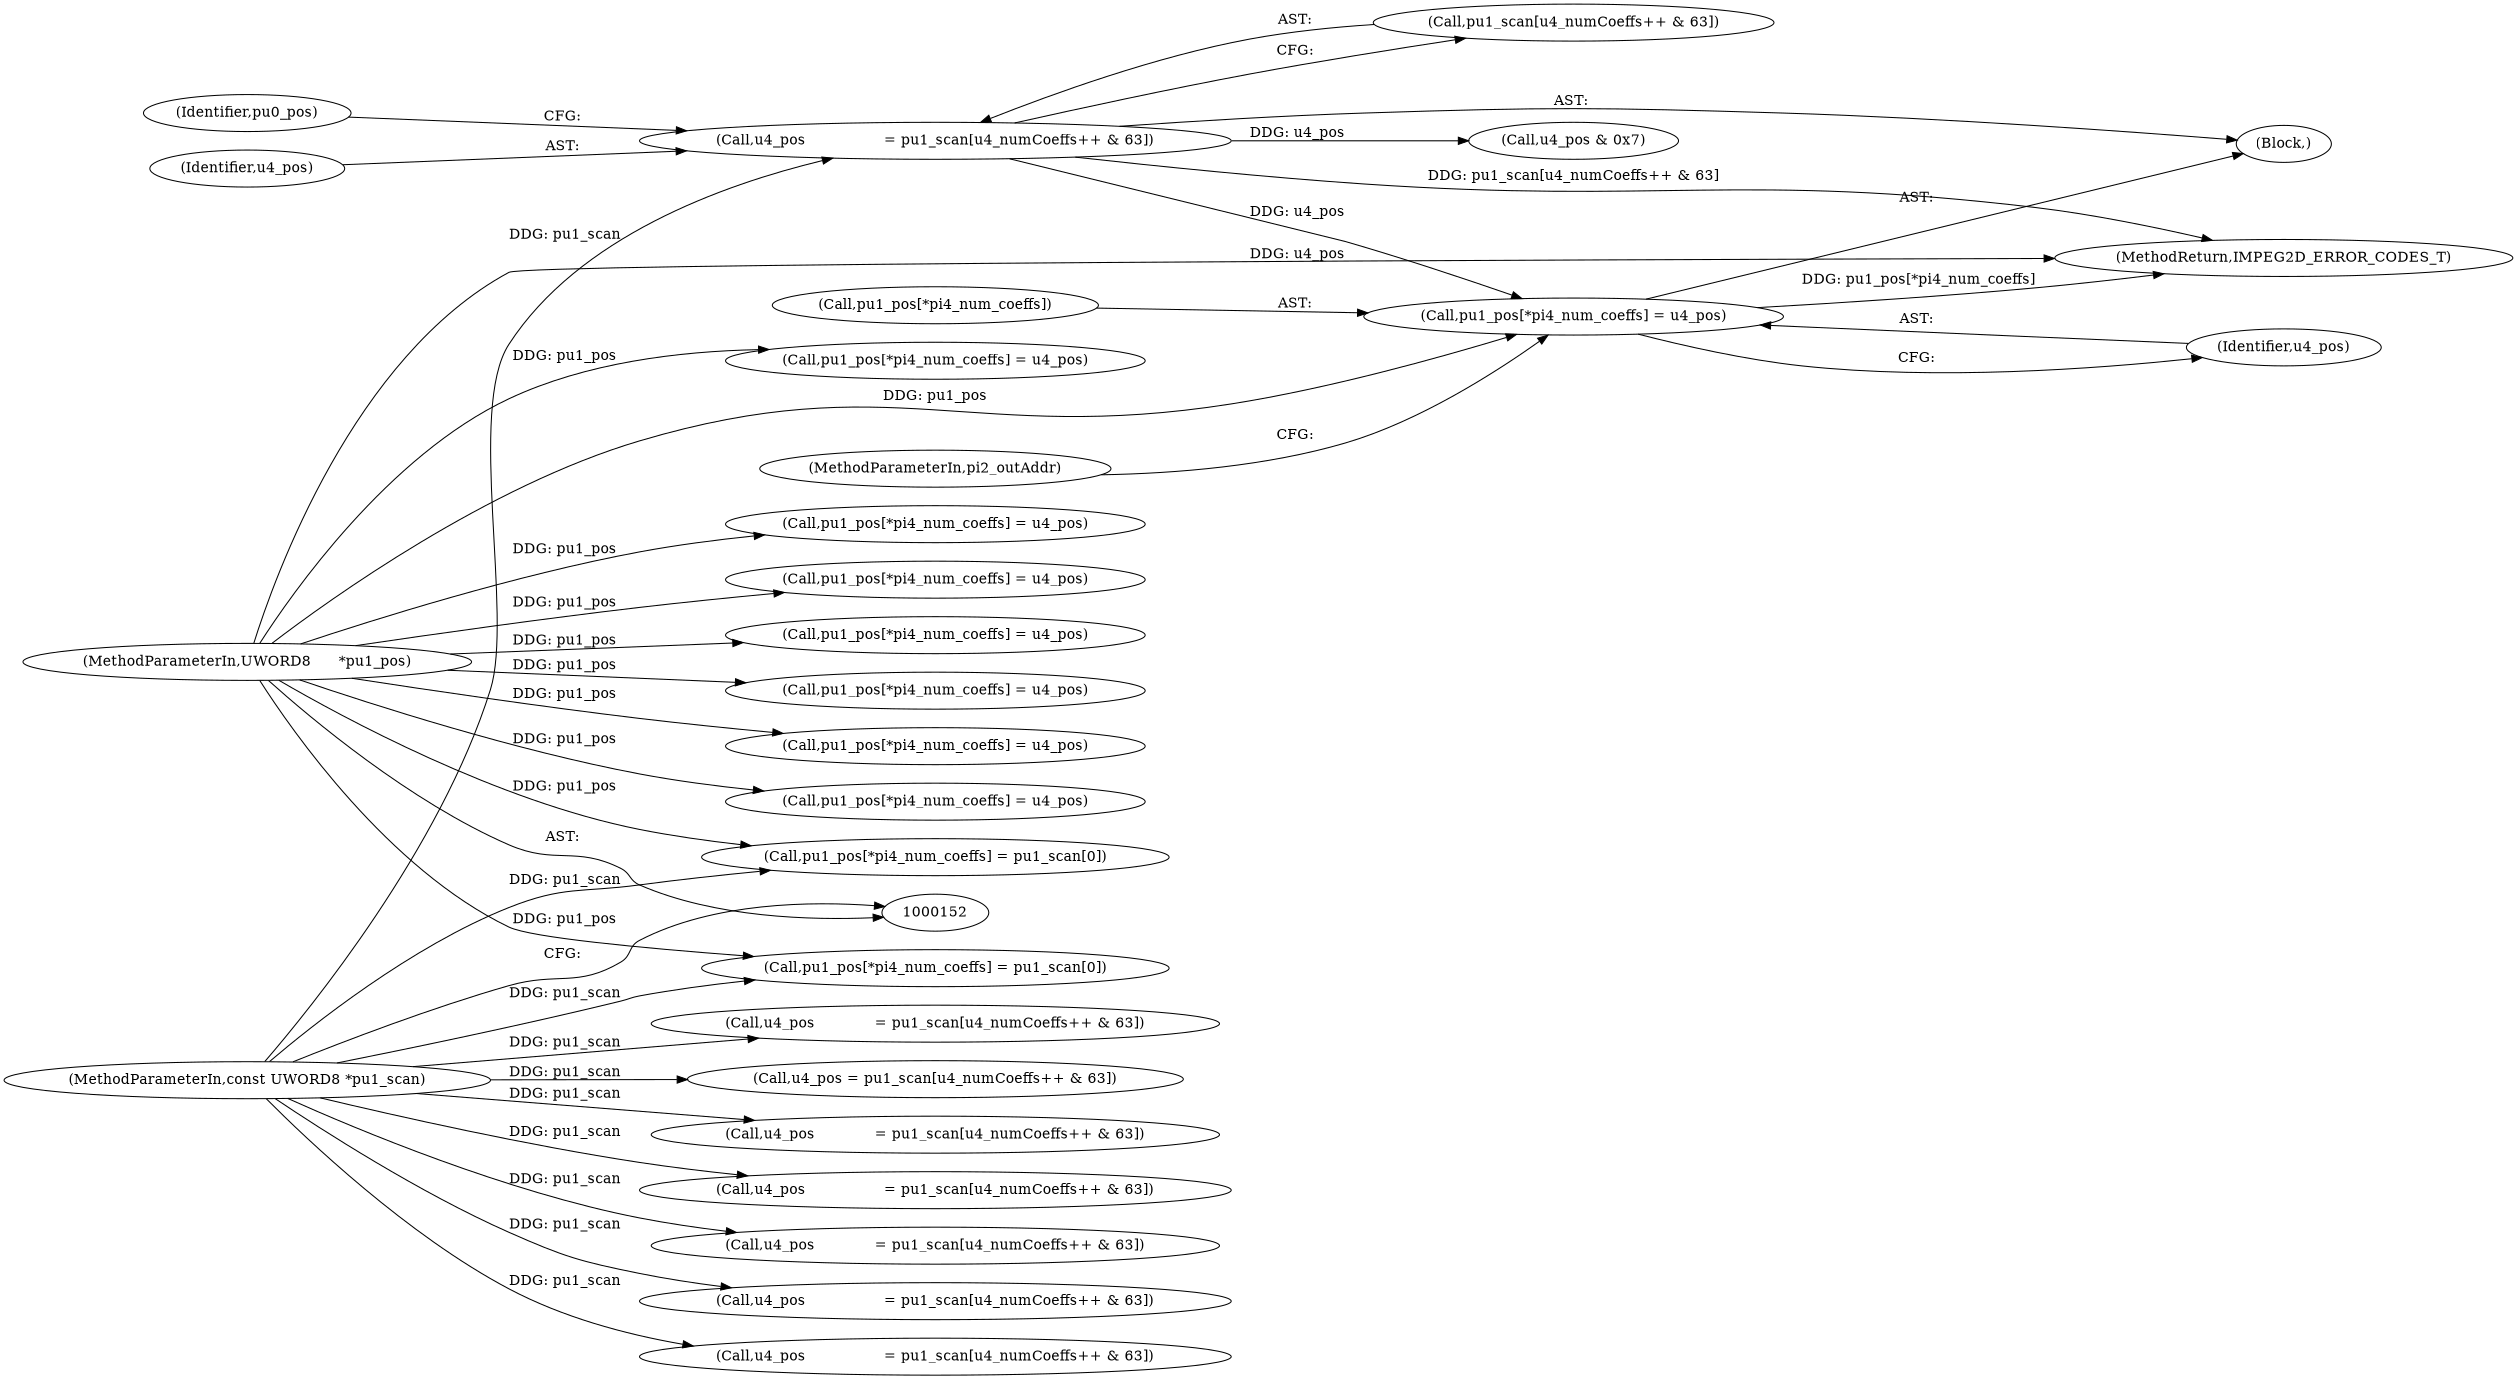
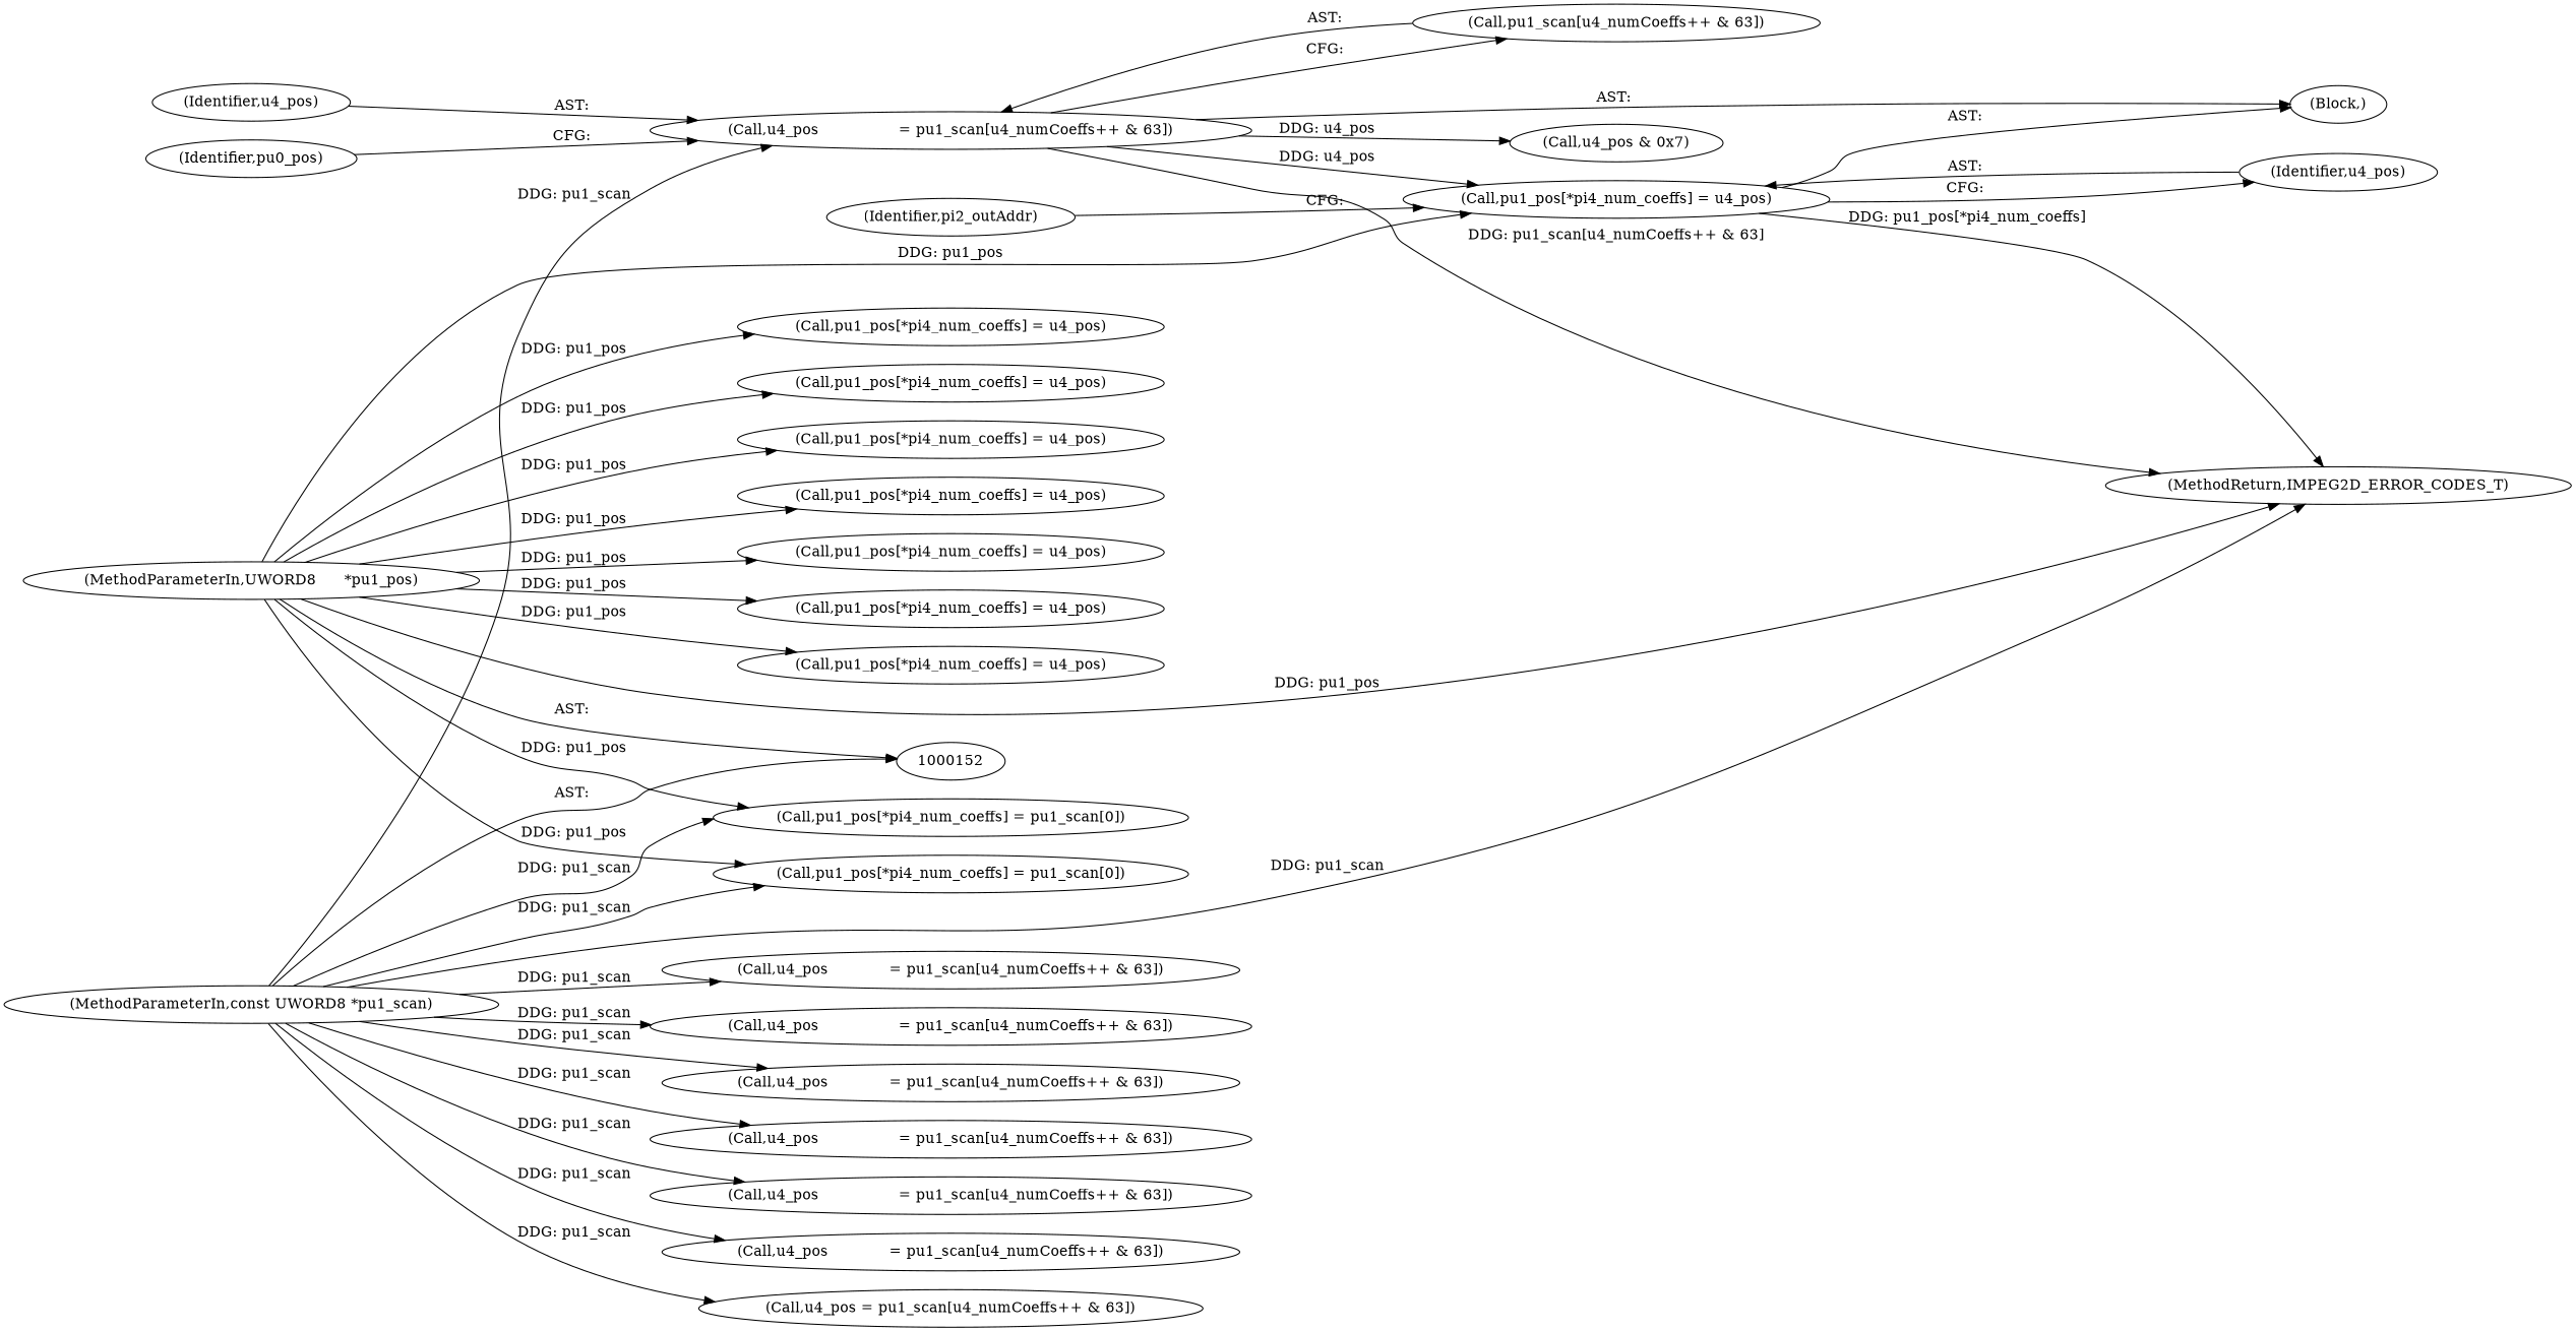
  digraph {
    rankdir=LR
    n1 [label="(Call,pu1_pos[*pi4_num_coeffs] = u4_pos)"]
    n2 [label="(MethodReturn,IMPEG2D_ERROR_CODES_T)"]
    n3 [label="(Identifier,u4_pos)"]
    n4 [label="(Block,)"]
    n5 [label="(Call,u4_pos                 = pu1_scan[u4_numCoeffs++ & 63])"]
    n6 [label="(Call,pu1_scan[u4_numCoeffs++ & 63])"]
    n7 [label="(Call,u4_pos & 0x7)"]
    n8 [label="(MethodParameterIn,const UWORD8 *pu1_scan)"]
    n9 [label="(Call,pu1_pos[*pi4_num_coeffs] = pu1_scan[0])"]
    n10 [label="(Call,u4_pos = pu1_scan[u4_numCoeffs++ & 63])"]
    n11 [label="(Call,pu1_pos[*pi4_num_coeffs] = pu1_scan[0])"]
    n12 [label="(Call,u4_pos             = pu1_scan[u4_numCoeffs++ & 63])"]
    n13 [label="(Call,u4_pos                 = pu1_scan[u4_numCoeffs++ & 63])"]
    n14 [label="(Call,u4_pos             = pu1_scan[u4_numCoeffs++ & 63])"]
    n15 [label="(Call,u4_pos                 = pu1_scan[u4_numCoeffs++ & 63])"]
    n16 [label="(Call,u4_pos                 = pu1_scan[u4_numCoeffs++ & 63])"]
    n17 [label="(Call,u4_pos             = pu1_scan[u4_numCoeffs++ & 63])"]
    1000152
    n19 [label="(MethodParameterIn,UWORD8      *pu1_pos)"]
    n20 [label="(Call,pu1_pos[*pi4_num_coeffs] = u4_pos)"]
    n21 [label="(Call,pu1_pos[*pi4_num_coeffs] = u4_pos)"]
    n22 [label="(Call,pu1_pos[*pi4_num_coeffs] = u4_pos)"]
    n23 [label="(Call,pu1_pos[*pi4_num_coeffs] = u4_pos)"]
    n24 [label="(Call,pu1_pos[*pi4_num_coeffs] = u4_pos)"]
    n25 [label="(Call,pu1_pos[*pi4_num_coeffs] = u4_pos)"]
    n26 [label="(Call,pu1_pos[*pi4_num_coeffs] = u4_pos)"]
    n27 [label="(Identifier,pu0_pos)"]
-   n28 [label="(MethodParameterIn,pi2_outAddr)"]
+   n28 [label="(Identifier,pi2_outAddr)"]
    n29 [label="(Identifier,u4_pos)"]
-   n30 [label="(Call,pu1_pos[*pi4_num_coeffs])"]
    n1 -> n2 [label="DDG: pu1_pos[*pi4_num_coeffs]"]
    n1 -> n3 [label="CFG: "]
    n1 -> n4 [label="AST: "]
    n3 -> n1 [label="AST: "]
    n5 -> n1 [label="DDG: u4_pos"]
    n5 -> n2 [label="DDG: pu1_scan[u4_numCoeffs++ & 63]"]
    n5 -> n4 [label="AST: "]
    n5 -> n6 [label="CFG: "]
    n5 -> n7 [label="DDG: u4_pos"]
    n6 -> n5 [label="AST: "]
+   n8 -> n2 [label="DDG: pu1_scan"]
    n8 -> n5 [label="DDG: pu1_scan"]
    n8 -> n9 [label="DDG: pu1_scan"]
    n8 -> n10 [label="DDG: pu1_scan"]
    n8 -> n11 [label="DDG: pu1_scan"]
    n8 -> n12 [label="DDG: pu1_scan"]
    n8 -> n13 [label="DDG: pu1_scan"]
    n8 -> n14 [label="DDG: pu1_scan"]
    n8 -> n15 [label="DDG: pu1_scan"]
    n8 -> n16 [label="DDG: pu1_scan"]
    n8 -> n17 [label="DDG: pu1_scan"]
-   n8 -> 1000152 [label="CFG: "]
+   n8 -> 1000152 [label="AST: "]
    n19 -> n1 [label="DDG: pu1_pos"]
-   n19 -> n2 [label="DDG: u4_pos"]
+   n19 -> n2 [label="DDG: pu1_pos"]
    n19 -> n9 [label="DDG: pu1_pos"]
    n19 -> n11 [label="DDG: pu1_pos"]
    n19 -> 1000152 [label="AST: "]
    n19 -> n20 [label="DDG: pu1_pos"]
    n19 -> n21 [label="DDG: pu1_pos"]
    n19 -> n22 [label="DDG: pu1_pos"]
    n19 -> n23 [label="DDG: pu1_pos"]
    n19 -> n24 [label="DDG: pu1_pos"]
    n19 -> n25 [label="DDG: pu1_pos"]
    n19 -> n26 [label="DDG: pu1_pos"]
    n27 -> n5 [label="CFG: "]
    n28 -> n1 [label="CFG: "]
    n29 -> n5 [label="AST: "]
-   n30 -> n1 [label="AST: "]
  }
